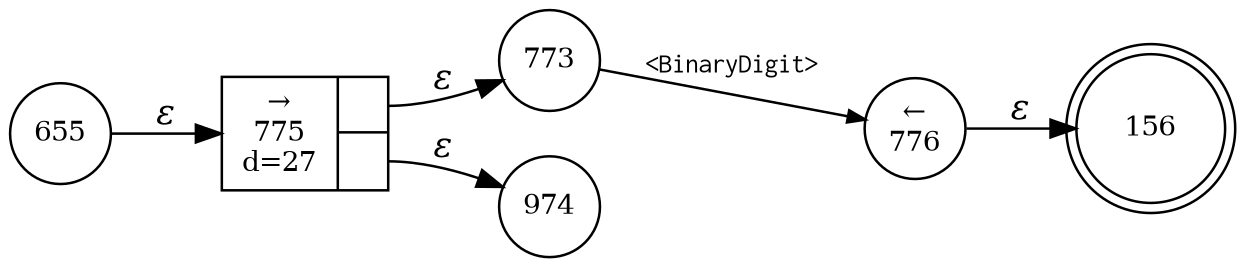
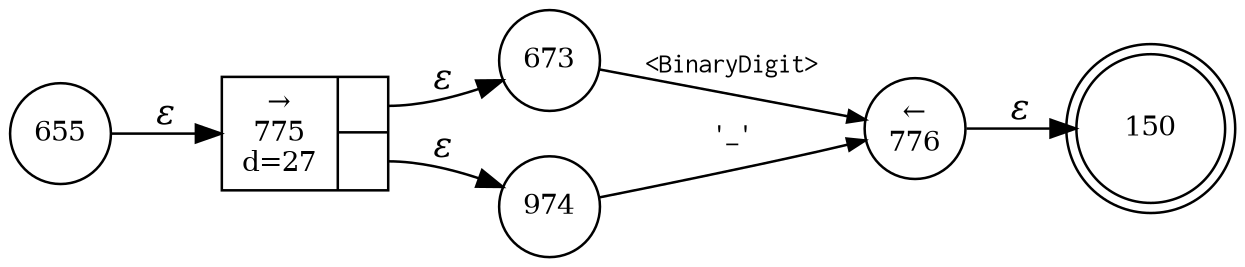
  digraph {
    rankdir=LR
    node [fixedsize=true fontsize=11 shape=circle peripheries=1]
    edge [fontname="Times-Italic"]
-   n1 [label=156 shape=doublecircle width=.6 peripheries=""]
-   n2 [label=773 width=.55]
+   n1 [label=150 shape=doublecircle width=.6 peripheries=""]
+   n2 [label=673 width=.55]
    n3 [label="&larr;\n776" width=.55]
    n4 [label=974 width=.55]
    n5 [fixedsize=false label="{&rarr;\n775\nd=27|{<p0>|<p1>}}" shape=record]
    n6 [label=655 width=.55]
    n2 -> n3 [arrowhead=normal arrowsize=.7 fontname=Courier fontsize=11 label="<BinaryDigit>"]
    n3 -> n1 [label="&epsilon;"]
+   n4 -> n3 [arrowhead=normal arrowsize=.7 fontname=Courier fontsize=11 label="'_'"]
    n5 -> n2 [label="&epsilon;" tailport=p0]
    n5 -> n4 [label="&epsilon;" tailport=p1]
    n6 -> n5 [label="&epsilon;"]
  }
